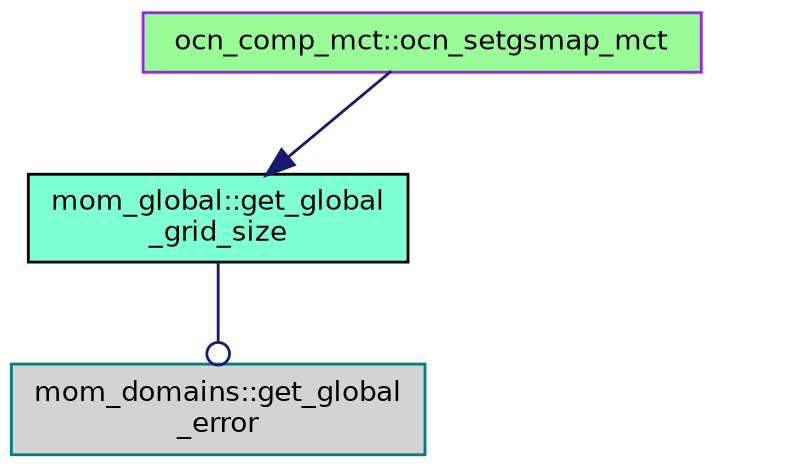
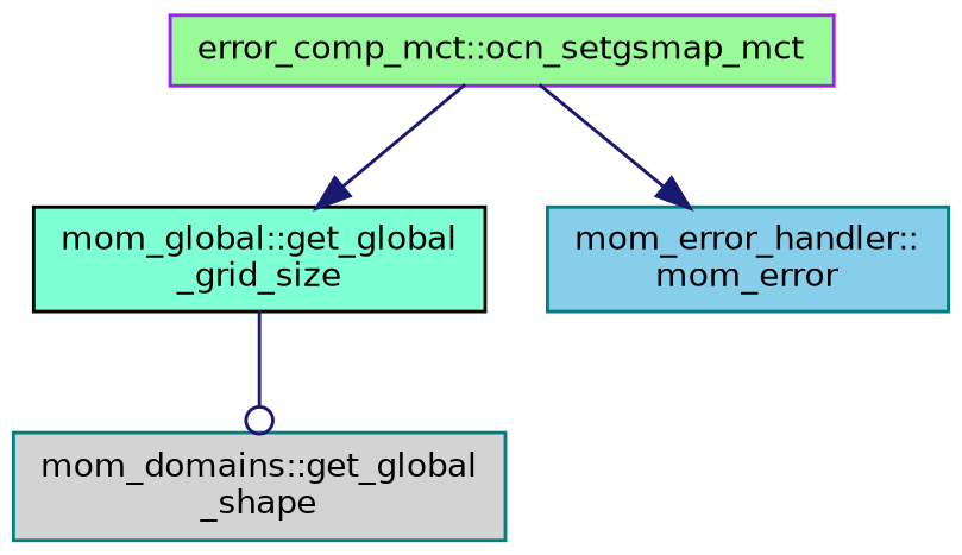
  digraph {
    rankdir=TB
    node [color=teal fontname=Helvetica fontsize=10 shape=record style=filled]
    edge [arrowhead=normal color=midnightblue fontname=Helvetica fontsize=10 labelfontname=Helvetica labelfontsize=10 style=solid]
-   n1 [color=purple fillcolor=palegreen fontcolor=black height=0.2 label="ocn_comp_mct::ocn_setgsmap_mct" width=0.4]
+   n1 [color=purple fillcolor=palegreen fontcolor=black height=0.2 label="error_comp_mct::ocn_setgsmap_mct" width=0.4]
    n2 [color=black fillcolor=aquamarine height=0.2 label="mom_global::get_global\l_grid_size" width=0.4]
-   n4 [fillcolor=lightgrey height=0.2 label="mom_domains::get_global\l_error" width=0.4]
+   n3 [fillcolor=skyblue height=0.2 label="mom_error_handler::\lmom_error" width=0.4]
+   n4 [fillcolor=lightgrey height=0.2 label="mom_domains::get_global\l_shape" width=0.4]
    n1 -> n2
+   n1 -> n3
    n2 -> n4 [arrowhead=odot]
  }
